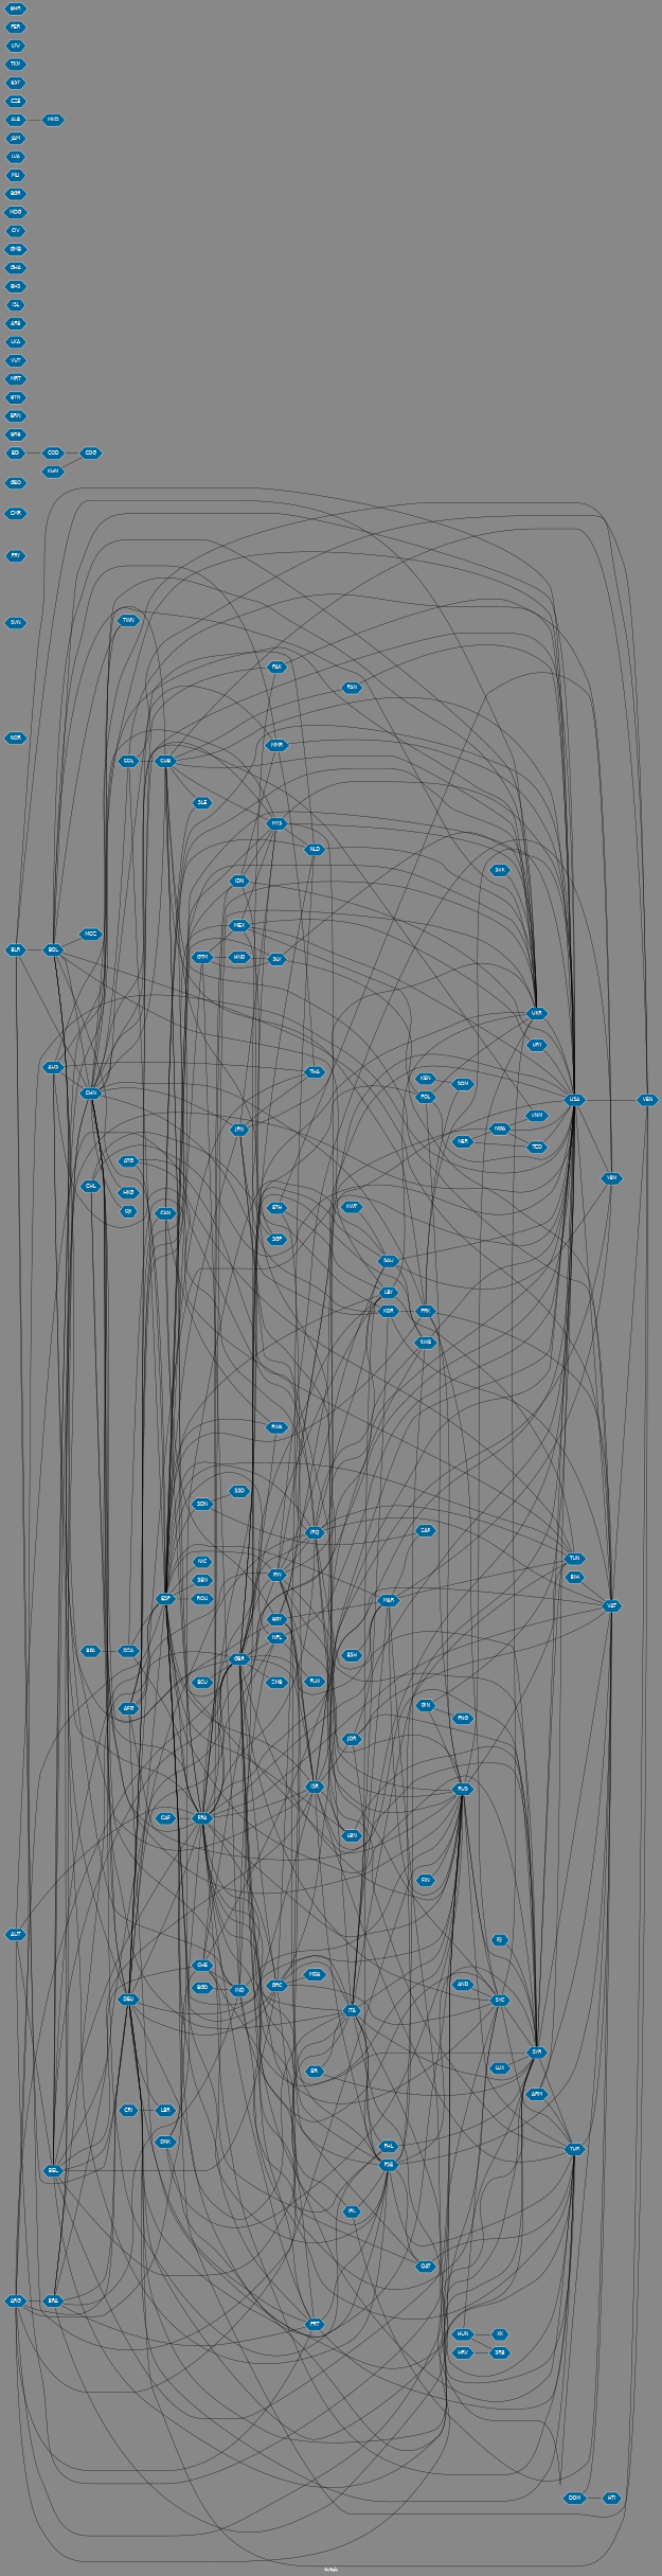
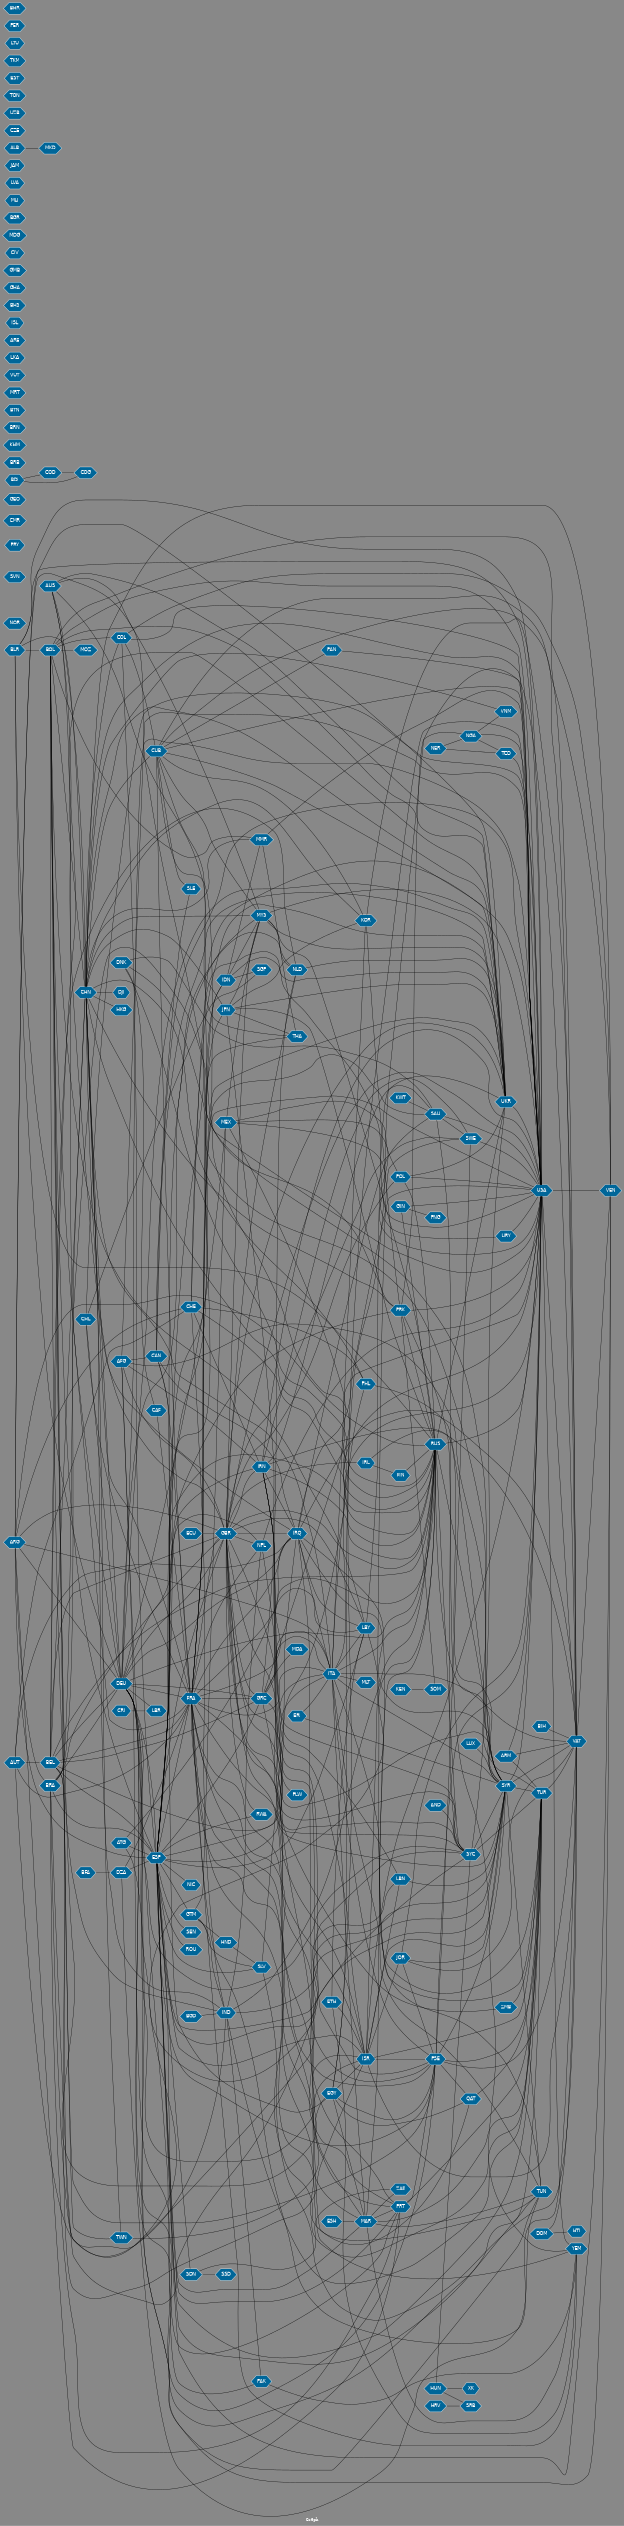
  graph {
    bgcolor="#888888"
    fontcolor=white
    fontsize=12
    label="Graph"
    rankdir=LR
    node [color=white fillcolor="#006699" fontcolor=white fontname=Helvetica shape=hexagon style=filled]
    edge [arrowhead=open color=black fontcolor=white fontname=Courier fontsize=12 weight=1]
    n1 [label=IRQ]
    n2 [label=SAU]
    n3 [label=USA]
    n4 [label=SYR]
    n5 [label=TUN]
    n6 [label=TUR]
    n7 [label=ITA]
    n8 [label=LBY]
    n9 [label=VAT]
    n10 [label=SWE]
    n11 [label=YEM]
    n12 [label=VEN]
    n13 [label=RUS]
    n14 [label=PSE]
    n15 [label=MAR]
    n16 [label=KOR]
    n17 [label=PHL]
+   n18 [label=MLT]
    n19 [label=UKR]
    n20 [label=ARG]
    n21 [label=ESP]
    n22 [label=DEU]
    n23 [label=GBR]
    n24 [label=BRA]
    n25 [label=CHE]
    n26 [label=PRT]
    n27 [label=SYC]
    n28 [label=ISR]
    n29 [label=LBN]
    n30 [label=GRC]
    n31 [label=FRA]
    n32 [label=NPL]
    n33 [label=IDN]
    n34 [label=THA]
    n35 [label=IRN]
    n36 [label=PRK]
    n37 [label=SDN]
    n38 [label=MYS]
    n39 [label=RWA]
    n40 [label=NIC]
    n41 [label=JPN]
    n42 [label=GTM]
    n43 [label=SLV]
    n44 [label=SEN]
    n45 [label=ROU]
    n46 [label=NLD]
    n47 [label=MEX]
    n48 [label=LBR]
    n49 [label=POL]
    n50 [label=IRL]
    n51 [label=ZMB]
    n52 [label=CHN]
    n53 [label=IND]
    n54 [label=JOR]
    n55 [label=QAT]
    n56 [label=MDA]
    n57 [label=PLW]
    n58 [label=MMR]
    n59 [label=SGP]
    n60 [label=ZAF]
    n61 [label=EGY]
    n62 [label=NGA]
    n63 [label=TCD]
    n64 [label=VNM]
    n65 [label=COL]
    n66 [label=CUB]
    n67 [label=SLE]
    n68 [label=PAN]
    n69 [label=SOM]
    n70 [label=SSD]
    n71 [label=HND]
    n72 [label=URY]
    n73 [label=HKG]
    n74 [label=BEL]
    n75 [label=DJI]
    n76 [label=TWN]
    n77 [label=PAK]
    n78 [label=NOR]
    n79 [label=BGD]
    n80 [label=DNK]
    n81 [label=SVN]
    n82 [label=HTI]
    n83 [label=DOM]
    n84 [label=PRY]
    n85 [label=BIH]
    n86 [label=CHL]
    n87 [label=DZA]
    n88 [label=CMR]
    n89 [label=BOL]
    n90 [label=MOZ]
    n91 [label=AFG]
    n92 [label=CAN]
    n93 [label=CAF]
    n94 [label=KEN]
    n95 [label=FIN]
    n96 [label=ARM]
    n97 [label=BLR]
    n98 [label=GEO]
    n99 [label=SRB]
    n100 [label=AUS]
    n101 [label=HUN]
    n102 [label=XK]
    n103 [label=BDI]
    n104 [label=COD]
    n105 [label=COG]
    n106 [label=BRB]
    n107 [label=GIN]
    n108 [label=PNG]
    n109 [label=AUT]
    n110 [label=ATG]
    n111 [label=LUX]
    n112 [label=ECU]
    n113 [label=KHM]
-   n114 [label=FJI]
    n115 [label=BFA]
    n116 [label=BRN]
    n117 [label=BTN]
    n118 [label=NER]
    n119 [label=MRT]
    n120 [label=VUT]
    n121 [label=ERI]
    n122 [label=AND]
    n123 [label=LKA]
    n124 [label=ARE]
    n125 [label=KWT]
    n126 [label=ESH]
    n127 [label=ISL]
    n128 [label=BHS]
    n129 [label=GHA]
    n130 [label=GMB]
    n131 [label=CIV]
    n132 [label=MDG]
    n133 [label=BGR]
    n134 [label=MLI]
    n135 [label=LVA]
    n136 [label=JAM]
    n137 [label=CRI]
    n138 [label=MKD]
    n139 [label=CZE]
+   n140 [label=UZB]
    n141 [label=HRV]
-   n143 [label=SVK]
+   n142 [label=TON]
    n144 [label=EST]
    n145 [label=TKM]
    n146 [label=LTU]
    n147 [label=PER]
    n148 [label=ALB]
    n149 [label=ETH]
    n150 [label=BHR]
    n1 -- n2 [weight=2]
    n1 -- n3 [weight=22]
    n1 -- n4 [weight=16]
    n1 -- n5
    n1 -- n6 [weight=5]
    n1 -- n7 [weight=2]
    n1 -- n8
    n1 -- n9 [weight=2]
    n2 -- n3 [weight=2]
    n2 -- n10 [weight=3]
    n2 -- n11 [weight=8]
    n3 -- n9 [weight=3]
    n3 -- n11 [weight=6]
    n3 -- n12 [weight=9]
    n4 -- n3 [weight=10]
    n4 -- n5
    n4 -- n6 [weight=20]
    n4 -- n9
    n6 -- n9 [weight=6]
    n7 -- n3
    n7 -- n4 [weight=2]
    n7 -- n5 [weight=2]
    n7 -- n6
    n7 -- n8 [weight=5]
    n7 -- n9 [weight=4]
    n7 -- n13 [weight=2]
    n7 -- n14
    n7 -- n15
    n7 -- n16
    n7 -- n17
+   n7 -- n18 [weight=2]
    n8 -- n5 [weight=2]
    n8 -- n19
    n9 -- n12
    n10 -- n3
-   n13 -- n5 [weight=31]
+   n13 -- n3 [weight=31]
    n13 -- n4
    n13 -- n6
    n13 -- n19 [weight=156]
    n13 -- n27 [weight=5]
    n14 -- n3 [weight=9]
    n14 -- n4 [weight=2]
    n14 -- n6
    n14 -- n9 [weight=4]
    n14 -- n10 [weight=4]
    n14 -- n55
    n15 -- n5
    n15 -- n6
    n15 -- n11
    n15 -- n13
+   n15 -- n26
    n15 -- n60
    n16 -- n9 [weight=4]
    n16 -- n36 [weight=10]
    n17 -- n4
    n19 -- n3 [weight=22]
    n20 -- n3
    n20 -- n4
    n20 -- n7
    n20 -- n13
    n20 -- n21 [weight=2]
    n20 -- n22
    n20 -- n23 [weight=2]
    n20 -- n24 [weight=3]
    n20 -- n25
    n20 -- n26
    n21 -- n1 [weight=4]
    n21 -- n4
    n21 -- n5 [weight=11]
    n21 -- n6 [weight=2]
    n21 -- n7 [weight=5]
    n21 -- n8 [weight=10]
    n21 -- n12 [weight=10]
    n21 -- n14 [weight=9]
    n21 -- n15 [weight=5]
    n21 -- n19 [weight=9]
    n21 -- n23 [weight=6]
    n21 -- n26 [weight=3]
    n21 -- n28 [weight=12]
    n21 -- n29 [weight=3]
    n21 -- n30 [weight=5]
    n21 -- n31 [weight=12]
    n21 -- n32 [weight=17]
    n21 -- n33 [weight=3]
    n21 -- n34
    n21 -- n35
    n21 -- n36
    n21 -- n37 [weight=2]
    n21 -- n38
    n21 -- n39 [weight=3]
    n21 -- n40
    n21 -- n41 [weight=2]
    n21 -- n42 [weight=4]
    n21 -- n43
    n21 -- n44
    n21 -- n45
    n22 -- n1 [weight=2]
    n22 -- n3 [weight=10]
    n22 -- n4
    n22 -- n6
    n22 -- n7
    n22 -- n12
    n22 -- n13 [weight=11]
    n22 -- n14 [weight=2]
    n22 -- n19 [weight=12]
    n22 -- n21 [weight=5]
    n22 -- n23 [weight=4]
    n22 -- n27
    n22 -- n28 [weight=2]
    n22 -- n30 [weight=28]
    n22 -- n31 [weight=17]
    n22 -- n46
    n22 -- n47
    n22 -- n48
    n23 -- n1 [weight=11]
    n23 -- n3 [weight=3]
    n23 -- n4 [weight=14]
-   n23 -- n6 [weight=4]
+   n51 -- n6 [weight=4]
    n23 -- n8
    n23 -- n10 [weight=2]
    n23 -- n13 [weight=4]
    n23 -- n14 [weight=4]
    n23 -- n15
    n23 -- n19
    n23 -- n26
    n23 -- n27 [weight=5]
    n23 -- n28 [weight=2]
    n23 -- n30 [weight=4]
    n23 -- n32
    n23 -- n35 [weight=2]
    n23 -- n38 [weight=4]
    n23 -- n39 [weight=2]
    n23 -- n46
    n23 -- n49
    n23 -- n50
    n23 -- n51
    n24 -- n3
    n24 -- n21
    n24 -- n22
    n24 -- n23
    n24 -- n26
    n24 -- n27 [weight=2]
    n24 -- n52
    n24 -- n53
    n25 -- n3
    n25 -- n13 [weight=3]
    n25 -- n17
    n25 -- n19 [weight=6]
    n25 -- n35
    n25 -- n53 [weight=2]
    n26 -- n6
    n26 -- n14
    n27 -- n4 [weight=2]
    n27 -- n6
    n27 -- n19 [weight=2]
    n28 -- n3 [weight=8]
    n28 -- n4 [weight=7]
    n28 -- n6 [weight=2]
    n28 -- n9 [weight=5]
    n28 -- n10 [weight=2]
    n28 -- n14 [weight=160]
    n28 -- n29 [weight=7]
    n28 -- n54 [weight=4]
    n29 -- n4 [weight=5]
    n30 -- n3 [weight=3]
    n30 -- n7 [weight=3]
    n30 -- n13 [weight=4]
    n30 -- n26
    n30 -- n27 [weight=4]
    n30 -- n46
    n30 -- n56
    n31 -- n1 [weight=11]
    n31 -- n2 [weight=2]
    n31 -- n3 [weight=7]
    n31 -- n4 [weight=8]
    n31 -- n6 [weight=4]
    n31 -- n7 [weight=6]
    n31 -- n8 [weight=2]
    n31 -- n9 [weight=4]
    n31 -- n11
    n31 -- n13 [weight=9]
    n31 -- n14
    n31 -- n15 [weight=4]
    n31 -- n19 [weight=8]
    n31 -- n23 [weight=3]
    n31 -- n26
    n31 -- n27
    n31 -- n28 [weight=6]
    n31 -- n30 [weight=4]
    n31 -- n32
    n31 -- n33
    n31 -- n55
    n32 -- n3
    n32 -- n57
    n33 -- n3
    n33 -- n38
    n33 -- n58
    n33 -- n59 [weight=2]
    n35 -- n1
    n35 -- n2 [weight=2]
    n35 -- n3 [weight=15]
    n35 -- n4
    n35 -- n10
    n35 -- n11 [weight=2]
    n35 -- n13 [weight=4]
    n35 -- n14
    n35 -- n28 [weight=8]
    n35 -- n29
    n36 -- n3 [weight=7]
    n36 -- n9
    n36 -- n13 [weight=3]
    n36 -- n27
    n36 -- n69
    n37 -- n60
    n37 -- n70 [weight=11]
    n38 -- n3
    n38 -- n13
    n38 -- n19 [weight=7]
    n38 -- n46
    n41 -- n13 [weight=2]
    n41 -- n16
    n41 -- n19
    n41 -- n27
    n41 -- n34
    n41 -- n38
    n42 -- n43
    n42 -- n47 [weight=2]
    n42 -- n53
    n42 -- n71
    n43 -- n3
    n43 -- n9
    n46 -- n19 [weight=3]
    n47 -- n3
    n47 -- n13
    n47 -- n38
    n47 -- n49
    n47 -- n72
    n49 -- n3
    n49 -- n13 [weight=5]
    n49 -- n19 [weight=4]
    n50 -- n9
-   n50 -- n14
+   n50 -- n95
    n52 -- n3 [weight=5]
    n52 -- n7
    n52 -- n12 [weight=2]
    n52 -- n13 [weight=6]
    n52 -- n16 [weight=2]
    n52 -- n17
    n52 -- n19
    n52 -- n22 [weight=2]
    n52 -- n23 [weight=2]
    n52 -- n31
    n52 -- n36
    n52 -- n38 [weight=4]
    n52 -- n41
    n52 -- n53
    n52 -- n58
    n52 -- n64 [weight=2]
    n52 -- n65
    n52 -- n66
    n52 -- n73 [weight=8]
    n52 -- n75
    n52 -- n76
    n53 -- n6
    n53 -- n13
    n53 -- n27
    n53 -- n32
    n53 -- n77 [weight=5]
    n54 -- n3
    n54 -- n4 [weight=2]
    n54 -- n9
    n54 -- n14
    n55 -- n6
    n58 -- n3
    n58 -- n34
    n61 -- n3
    n61 -- n14 [weight=12]
    n61 -- n15 [weight=2]
    n61 -- n28 [weight=6]
    n61 -- n55
    n61 -- n62
    n62 -- n3 [weight=3]
    n62 -- n63
    n62 -- n64
    n63 -- n3
    n65 -- n3
    n65 -- n12 [weight=2]
    n65 -- n21 [weight=3]
    n65 -- n66 [weight=2]
    n66 -- n3 [weight=19]
    n66 -- n9 [weight=5]
    n66 -- n12
    n66 -- n13 [weight=2]
    n66 -- n16
    n66 -- n19
    n66 -- n31 [weight=3]
    n66 -- n36
    n66 -- n38
    n66 -- n67
    n66 -- n68 [weight=2]
    n68 -- n3 [weight=2]
    n71 -- n43
    n72 -- n3 [weight=4]
    n74 -- n4
    n74 -- n7 [weight=7]
    n74 -- n13 [weight=8]
    n74 -- n19
    n74 -- n21 [weight=4]
    n74 -- n22
    n74 -- n23
-   n74 -- n25
+   n109 -- n25
    n74 -- n28
    n74 -- n30 [weight=13]
    n74 -- n31 [weight=4]
    n74 -- n46
    n74 -- n52
    n77 -- n11
    n79 -- n53
    n80 -- n2
    n80 -- n4 [weight=2]
    n80 -- n13
-   n80 -- n31
+   n80 -- n93
    n83 -- n9
    n83 -- n82
    n85 -- n9
    n86 -- n3
    n86 -- n22
    n86 -- n31
    n86 -- n59
    n87 -- n5
    n87 -- n21 [weight=2]
    n87 -- n31 [weight=10]
    n89 -- n3 [weight=3]
    n89 -- n8
    n89 -- n9 [weight=7]
    n89 -- n14 [weight=4]
    n89 -- n19 [weight=5]
    n89 -- n21
    n89 -- n22
    n89 -- n28 [weight=4]
    n89 -- n52 [weight=2]
    n89 -- n53
    n89 -- n58
-   n89 -- n66
+   n89 -- n65
    n89 -- n76
    n89 -- n90
    n91 -- n3 [weight=5]
    n91 -- n4
    n91 -- n23
    n91 -- n26
    n91 -- n35
    n91 -- n77
    n91 -- n92 [weight=2]
-   n92 -- n39
+   n92 -- n1
    n92 -- n3 [weight=2]
    n92 -- n19
    n92 -- n31
    n92 -- n61
    n92 -- n67
    n93 -- n31
    n94 -- n69 [weight=5]
    n95 -- n13
    n96 -- n3
    n96 -- n6 [weight=5]
    n96 -- n9 [weight=3]
    n97 -- n3
    n97 -- n13 [weight=6]
    n97 -- n19 [weight=7]
    n97 -- n22
    n97 -- n52
    n97 -- n89 [weight=3]
    n100 -- n1
    n100 -- n19
    n100 -- n31
    n100 -- n34
    n100 -- n38 [weight=2]
    n100 -- n52
-   n100 -- n61
+   n76 -- n61
    n101 -- n27
    n101 -- n99 [weight=3]
    n101 -- n102
    n103 -- n104
-   n113 -- n105
+   n103 -- n105
    n104 -- n105 [weight=3]
    n107 -- n3
    n107 -- n13
    n107 -- n108
    n109 -- n1
    n109 -- n13
    n109 -- n31
    n109 -- n74
    n110 -- n1
    n110 -- n5 [weight=2]
    n110 -- n21
    n111 -- n4
    n112 -- n23 [weight=2]
-   n114 -- n4
    n115 -- n87
    n118 -- n62
    n118 -- n63
    n121 -- n4
    n121 -- n7
    n122 -- n27
    n125 -- n2
    n126 -- n15 [weight=2]
    n137 -- n48
    n141 -- n99
-   n143 -- n19
    n148 -- n138
    n149 -- n8
    n149 -- n11
    n149 -- n28 [weight=2]
  }
